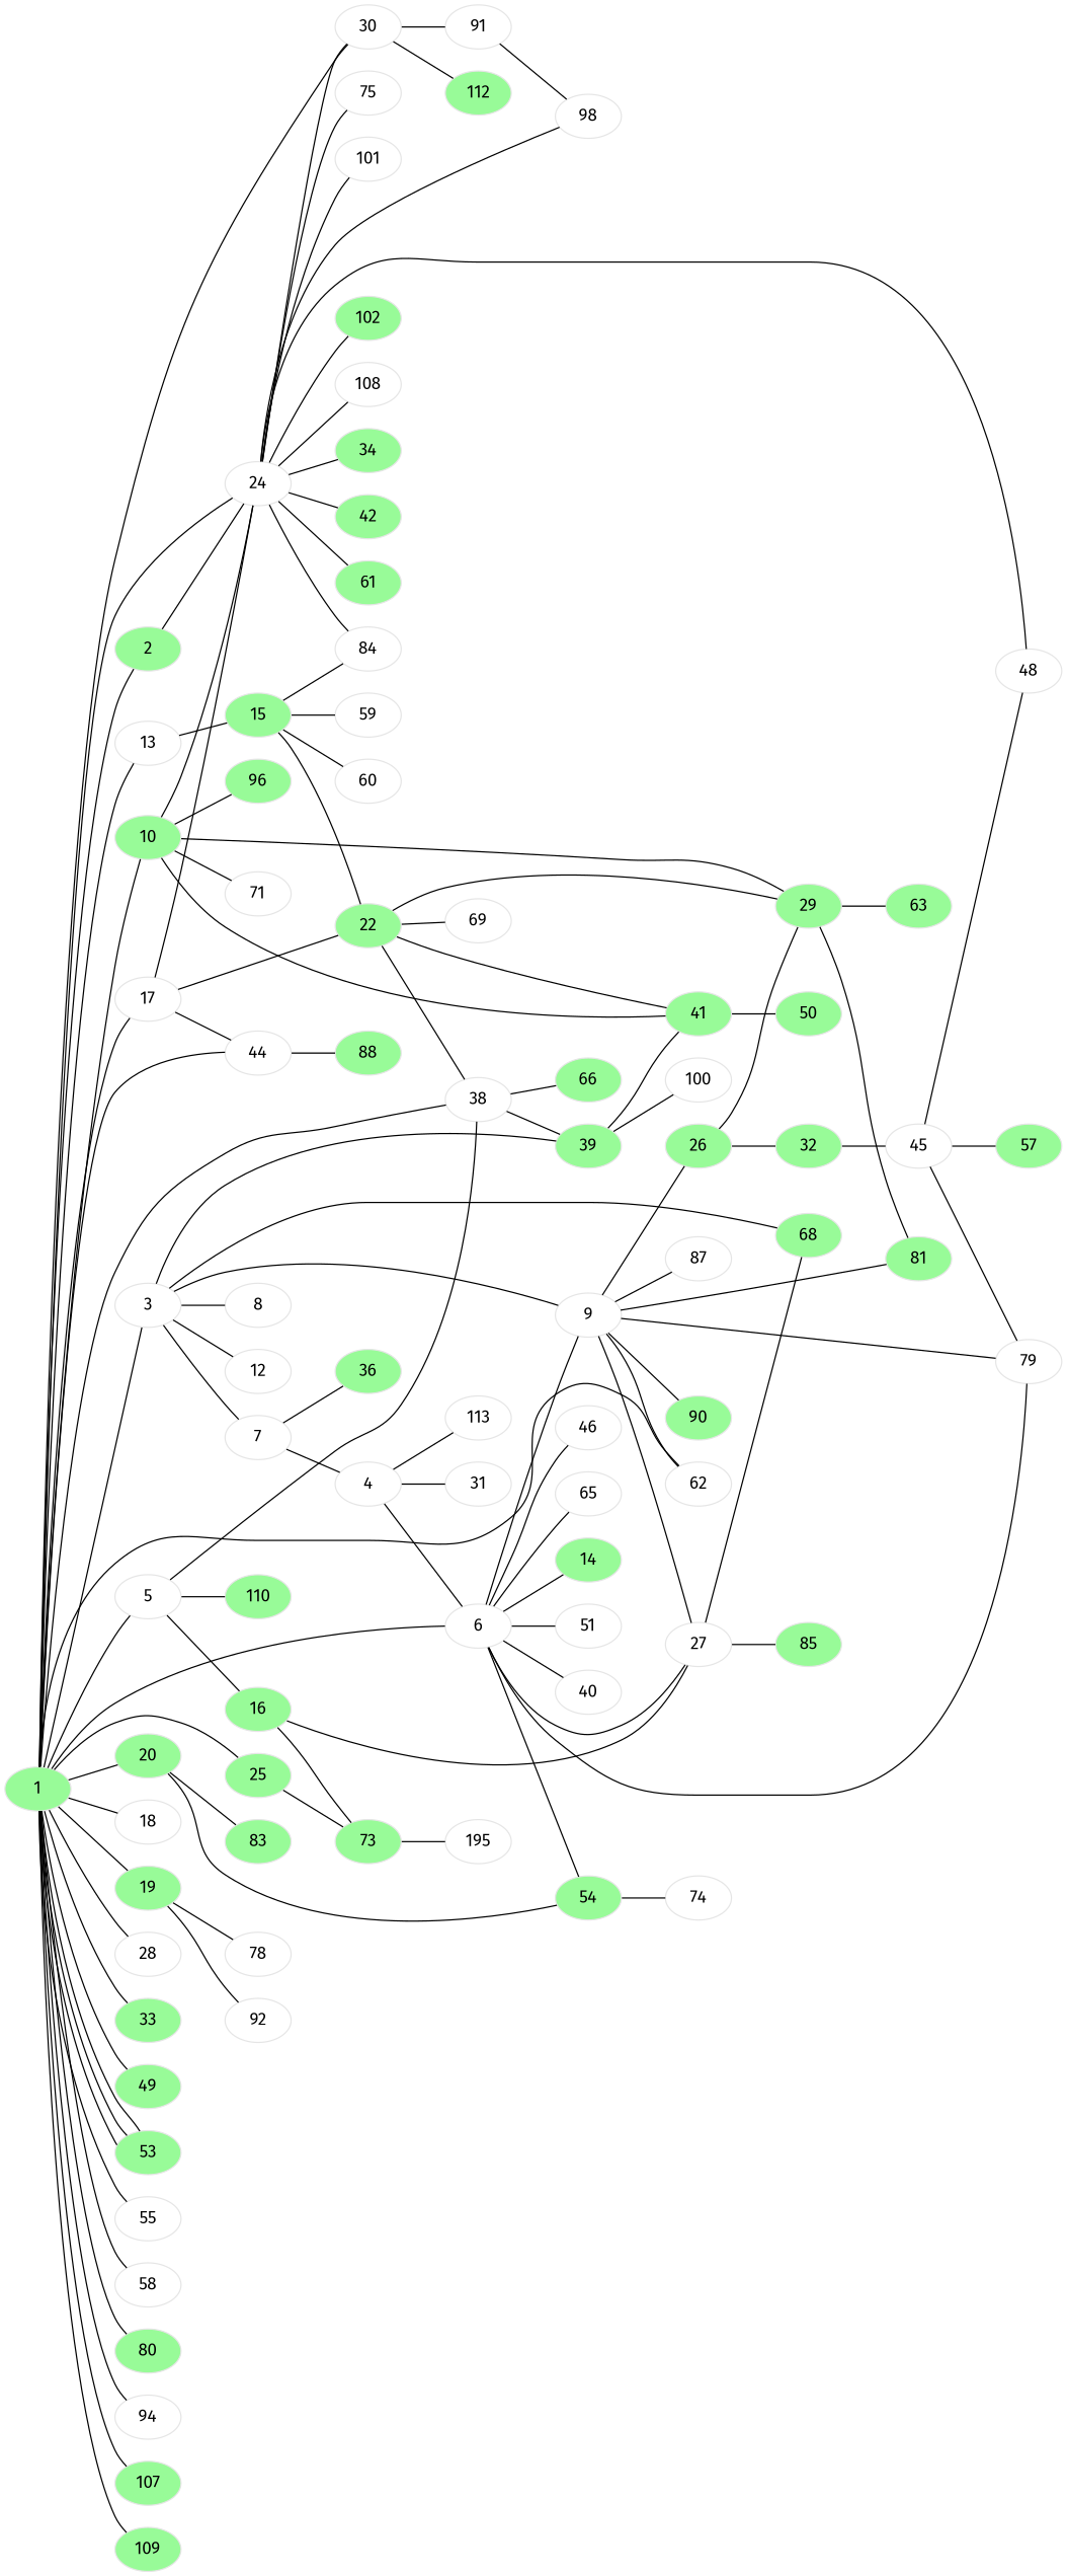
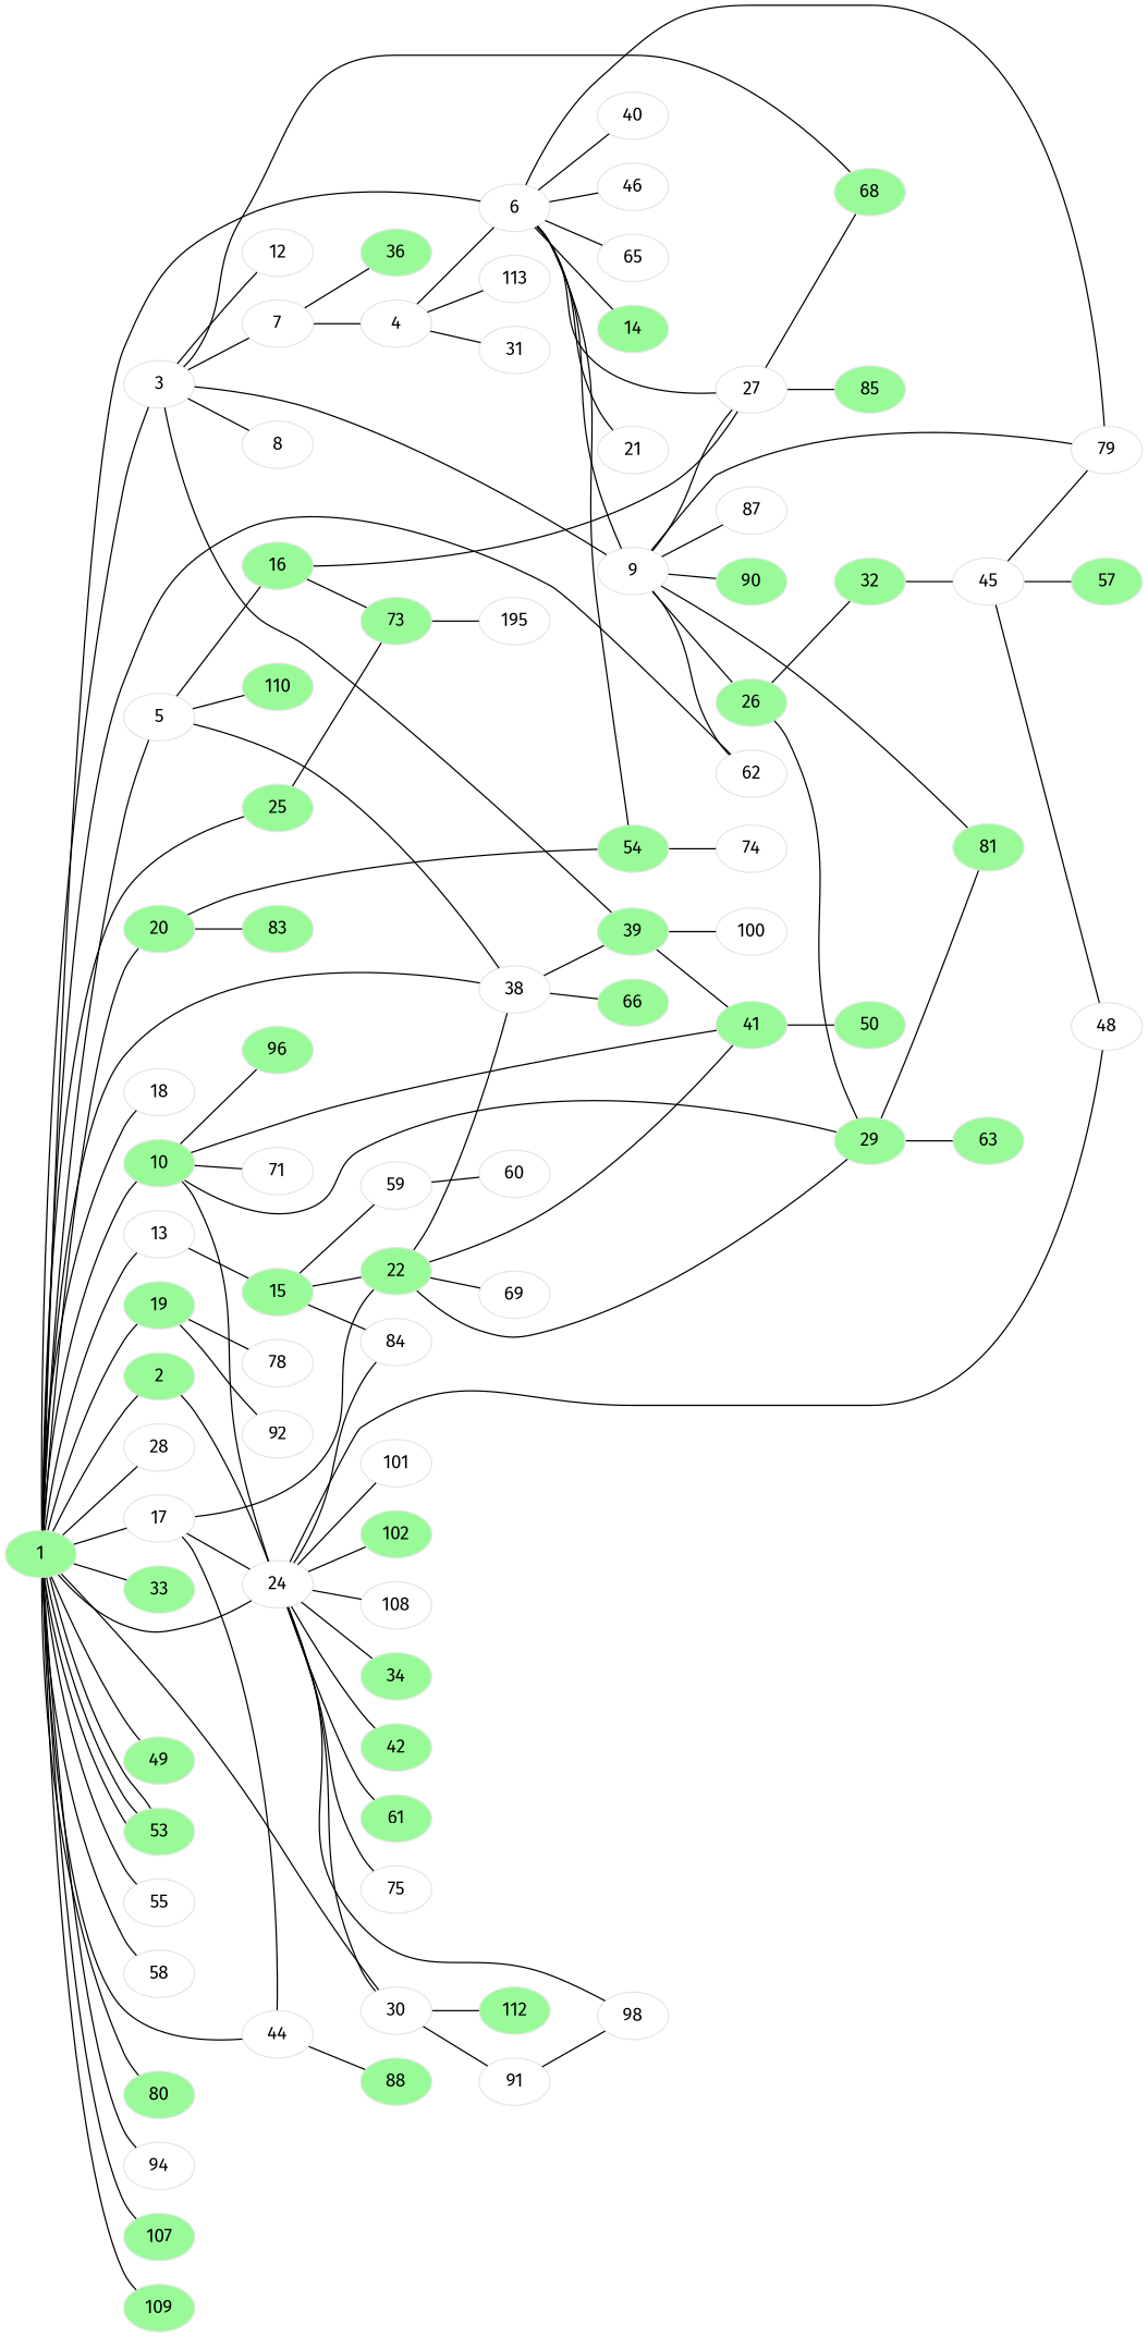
  graph {
    fontname="Fira Sans"
    rankdir=LR
    node [color=gray90 fillcolor=white fontname="Fira Sans" style=filled]
    edge [fontname="Fira Sans"]
    1 [fillcolor=palegreen super="+11"]
    2 [fillcolor=palegreen]
    3 [super="+47"]
    5 [super="+52"]
    6 [super="+37"]
    10 [fillcolor=palegreen super="+82"]
    13
    17
    18
    19 [fillcolor=palegreen super="+51"]
    20 [fillcolor=palegreen]
    24 [super="+35"]
    25 [fillcolor=palegreen]
    28
    30 [super="+104"]
    33 [fillcolor=palegreen]
    38 [super="+111"]
    44 [super="+76"]
    49 [fillcolor=palegreen]
    53 [fillcolor=palegreen]
    55
    58
    62 [super="+70"]
    80 [fillcolor=palegreen]
    94
    107 [fillcolor=palegreen]
    109 [fillcolor=palegreen]
    7
    8
    9 [super="+43"]
    12
    39 [fillcolor=palegreen super="+93"]
    68 [fillcolor=palegreen super="+77"]
    16 [fillcolor=palegreen super="+95"]
    110 [fillcolor=palegreen]
    14 [fillcolor=palegreen]
-   21 [label=51]
+   21
    27 [super="+56"]
    40
    46
    54 [fillcolor=palegreen super="+89"]
    65
    79
    29 [fillcolor=palegreen super="+106"]
    41 [fillcolor=palegreen super="+114"]
    71
    96 [fillcolor=palegreen super="+105"]
    15 [fillcolor=palegreen super="+23"]
    22 [fillcolor=palegreen super="+64"]
    78
    92
    83 [fillcolor=palegreen super="+103"]
    84
    34 [fillcolor=palegreen]
    42 [fillcolor=palegreen]
    48
    61 [fillcolor=palegreen]
    75
    98
    101
    102 [fillcolor=palegreen]
    108
    73 [fillcolor=palegreen super="+86"]
    91
    112 [fillcolor=palegreen]
    66 [fillcolor=palegreen super="+99"]
    88 [fillcolor=palegreen]
    4 [super="+60"]
    31
    113
    36 [fillcolor=palegreen super="+72"]
    26 [fillcolor=palegreen]
    81 [fillcolor=palegreen]
    87
    90 [fillcolor=palegreen]
    100
    85 [fillcolor=palegreen]
    74
    32 [fillcolor=palegreen]
    63 [fillcolor=palegreen]
    50 [fillcolor=palegreen]
    59
    n83 [label=60]
    69
    n85 [label=195]
    45 [super="+97"]
    57 [fillcolor=palegreen]
    1 -- 2
    1 -- 3
    1 -- 5
    1 -- 6
    1 -- 10
    1 -- 13
    1 -- 17
    1 -- 18
    1 -- 19
    1 -- 20
    1 -- 24
    1 -- 25
    1 -- 28
    1 -- 30
    1 -- 33
    1 -- 38
    1 -- 44
    1 -- 49
    1 -- 53
    1 -- 53
    1 -- 53
    1 -- 55
    1 -- 58
    1 -- 62
    1 -- 80
    1 -- 94
    1 -- 107
    1 -- 109
    2 -- 24
    3 -- 7
    3 -- 8
    3 -- 9
    3 -- 12
    3 -- 39
    3 -- 68
    5 -- 38
    5 -- 16
    5 -- 110
    6 -- 9
    6 -- 14
    6 -- 21
    6 -- 27
    6 -- 40
    6 -- 46
    6 -- 54
    6 -- 65
    6 -- 79
    10 -- 24 [weight=2]
    10 -- 29
    10 -- 41
    10 -- 71
    10 -- 96
    13 -- 15
    17 -- 24
    17 -- 44
    17 -- 22
    19 -- 78
    19 -- 92
    20 -- 54
    20 -- 83
    24 -- 30
    24 -- 84
    24 -- 34
    24 -- 42
    24 -- 48
    24 -- 61
    24 -- 75
    24 -- 98
    24 -- 101
    24 -- 102
    24 -- 108
    25 -- 73
    30 -- 91
    30 -- 112
    38 -- 39
    38 -- 66
    44 -- 88
    7 -- 4
    7 -- 36
    9 -- 62
    9 -- 27
    9 -- 79
    9 -- 26
    9 -- 81
    9 -- 87
    9 -- 90
    39 -- 41 [weight=2]
    39 -- 100
    16 -- 27
    16 -- 73
    27 -- 68
    27 -- 85
    54 -- 74
    29 -- 81
    29 -- 63
    41 -- 50
    15 -- 22
    15 -- 84
    15 -- 59
-   15 -- n83
+   59 -- n83
    22 -- 38
    22 -- 29
    22 -- 41
    22 -- 69
    73 -- n85
    91 -- 98
    4 -- 6
    4 -- 31
    4 -- 113
    26 -- 29
    26 -- 32
    32 -- 45
    45 -- 79
    45 -- 48
    45 -- 57
  }
